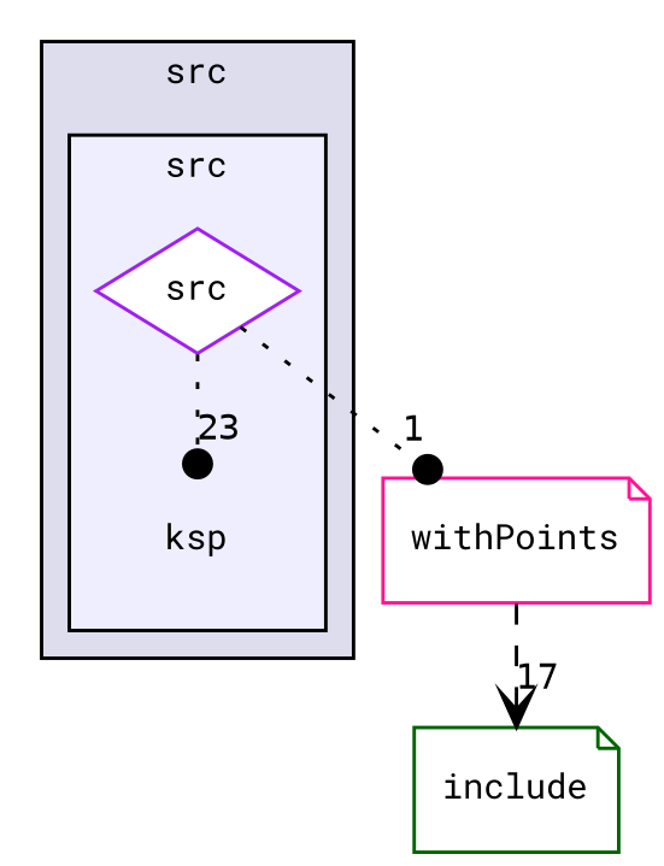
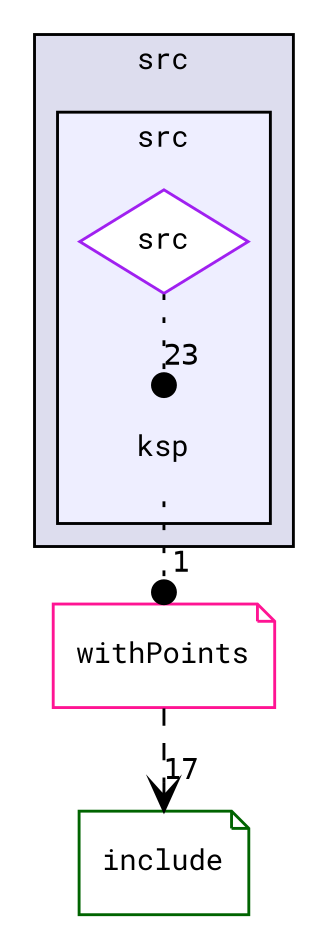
  digraph {
    compound=true
    fontname="Roboto Mono"
    node [color=purple fontname="Roboto Mono" fontsize=10 shape=note fillcolor=white style=filled]
    edge [arrowhead=dot fontname="Roboto Mono" labeldistance=1.5 labelfontname=Helvetica labelfontsize=10 style=dotted]
    n1 [label=ksp shape=plaintext fillcolor="" style=""]
    n2 [label=src shape=diamond]
    n3 [color=deeppink label=withPoints]
    n4 [color=darkgreen label=include]
    subgraph cluster_1 {
      bgcolor="#ddddee"
      fontsize=10
      label=src
      pencolor=black
      subgraph cluster_2 {
        bgcolor="#eeeeff"
        fontsize=10
        label=src
        pencolor=black
        n1
        n2
      }
    }
    n2 -> n1 [headlabel=23]
-   n2 -> n3 [headlabel=1]
+   n1 -> n3 [headlabel=1]
    n3 -> n4 [arrowhead=vee headlabel=17 style=dashed]
  }
